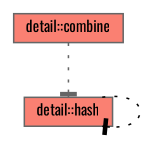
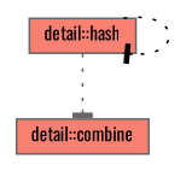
  digraph {
    rankdir=TB
    fontname=Oswald
    node [fillcolor=salmon fontname=Oswald fontsize=10 shape=box style=filled]
    edge [fontname=Oswald fontsize=10 labelfontname=Helvetica labelfontsize=10 style=dotted arrowhead=tee]
    n1 [color=gray40 fontcolor=black height=0.2 label="detail::hash" width=0.4]
    n2 [color=grey40 height=0.2 label="detail::combine" width=0.4]
    n1 -> n1 [color=black]
-   n2 -> n1 [color=gray40]
+   n1 -> n2 [color=gray40]
  }
